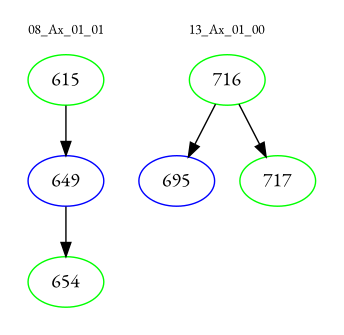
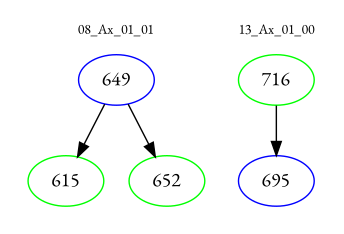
  digraph {
    fontname="EB Garamond"
    node [color=green fontname="EB Garamond"]
    edge [color=black fontname="EB Garamond"]
    n1 [color=blue label=649]
    n2 [label=615]
-   n3 [label=654]
+   n3 [label=652]
    n4 [label=716]
    n5 [color=blue label=695]
-   n6 [label=717]
    subgraph cluster_1 {
      color=white
      fontsize=10
      label="08_Ax_01_01"
      n1
      n2
      n3
    }
    subgraph cluster_2 {
      color=white
      fontsize=10
      label="13_Ax_01_00"
      n4
      n5
-     n6
    }
-   n2 -> n1
+   n1 -> n2
    n1 -> n3
    n4 -> n5
-   n4 -> n6
  }
